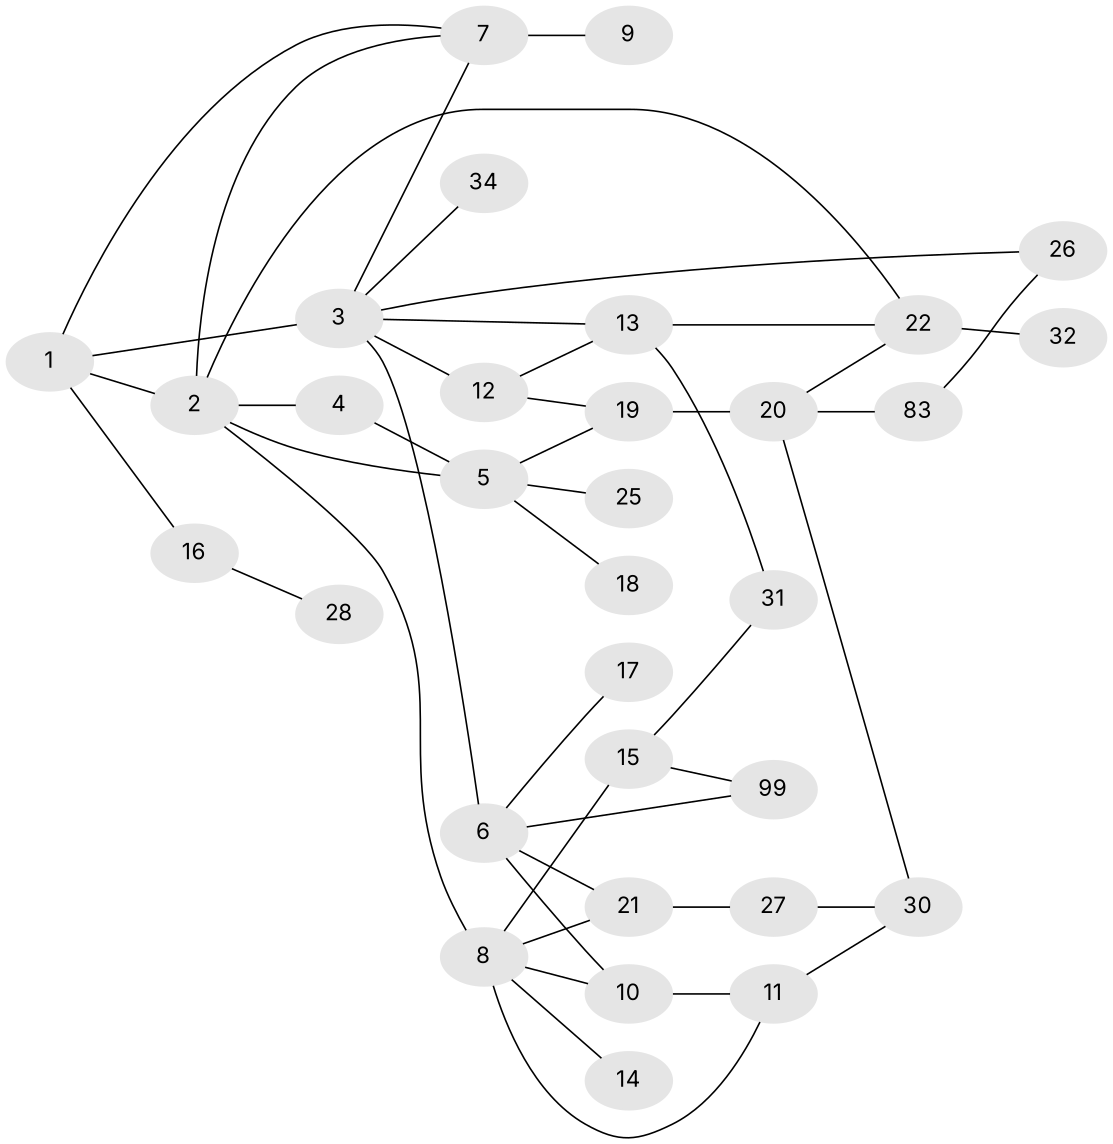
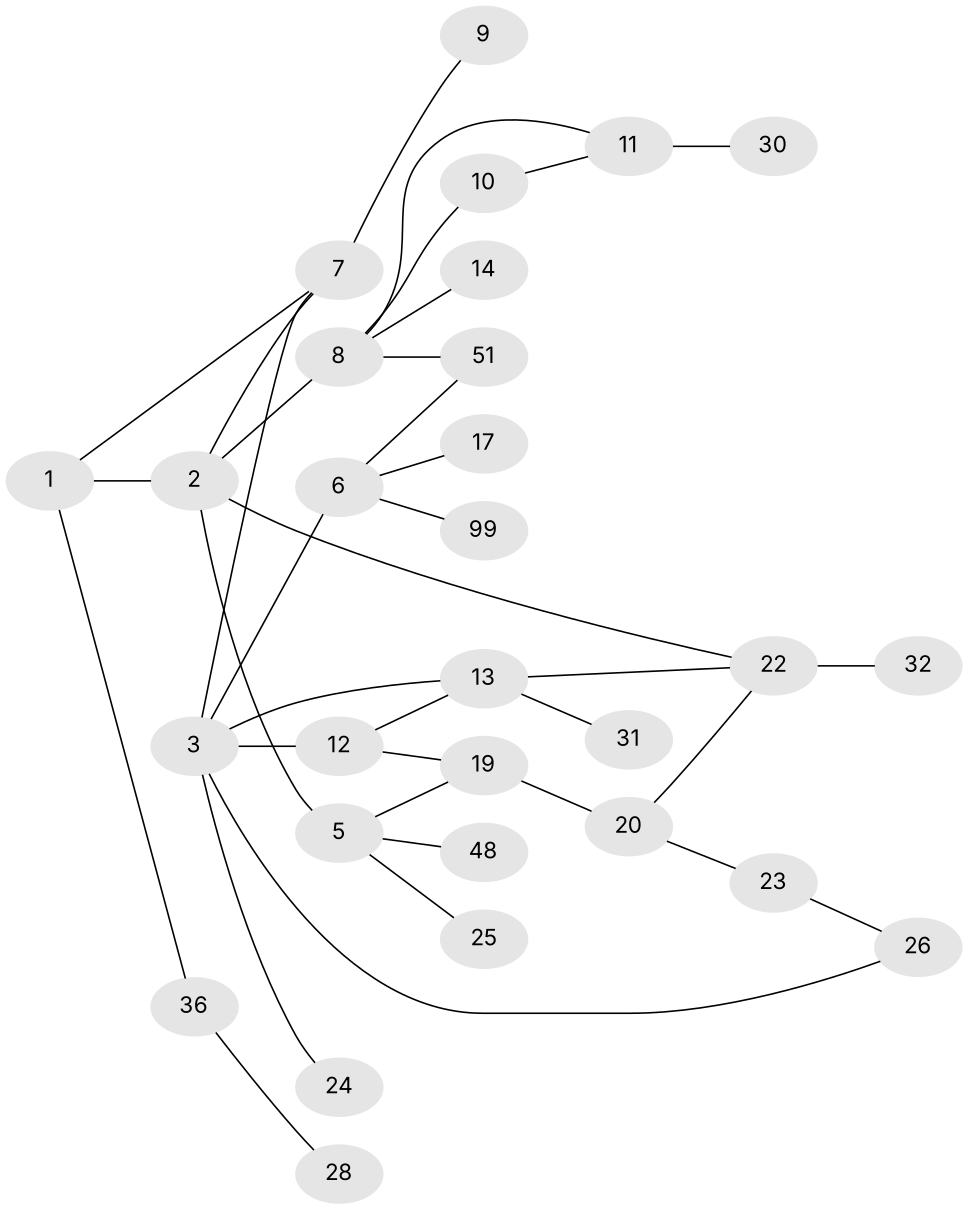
  graph {
    fontname=Inter
    rankdir=LR
    node [color=gray90 fontname=Inter style=filled]
    edge [fontname=Inter weight=1.0]
    1
    2
    3
    7
-   16
-   4
+   16 [label=36]
    5
    8
    22
    6
    12
    13
-   24 [label=34]
+   24
    26
    9
    28
-   18
+   18 [label=48]
    19
    25
    10
-   21
+   21 [label=51]
    11
    14
-   15
    32
    17
    n27 [label=99]
    31
    20
-   27
    30
-   23 [label=83]
+   23
    1 -- 2
-   1 -- 3
    1 -- 7
    1 -- 16
    2 -- 7
-   2 -- 4 [weight=2.0]
    2 -- 5
    2 -- 8
    2 -- 22
    3 -- 7
    3 -- 6
    3 -- 12 [weight=2.0]
    3 -- 13
    3 -- 24
    3 -- 26
    7 -- 9
    16 -- 28
-   4 -- 5
    5 -- 18
    5 -- 19 [weight=2.0]
    5 -- 25
    8 -- 10
    8 -- 21
    8 -- 11
    8 -- 14
-   8 -- 15
    22 -- 32
-   6 -- 10
    6 -- 21
    6 -- 17
    6 -- n27
    12 -- 13
    12 -- 19
    13 -- 22
    13 -- 31
    19 -- 20
    10 -- 11
-   21 -- 27
    11 -- 30
-   15 -- n27
-   15 -- 31
    20 -- 22
-   20 -- 30
    20 -- 23
-   27 -- 30
    23 -- 26
  }
